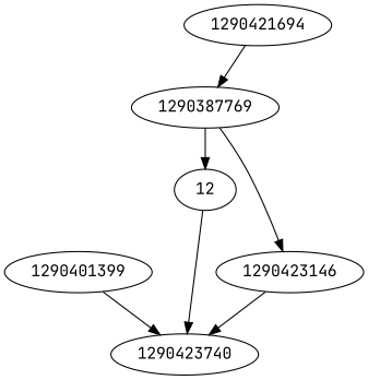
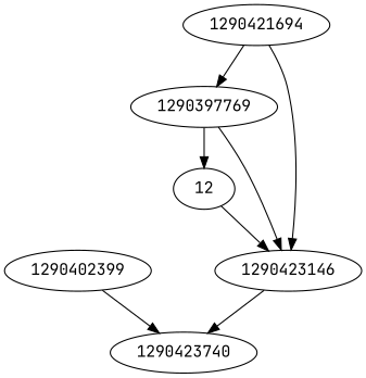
  strict digraph {
    fontname="JetBrains Mono"
    node [fontname="JetBrains Mono"]
    edge [fontname="JetBrains Mono"]
-   1290397769 [label=1290387769]
+   1290397769
    1290423146
    12
    1290423740
-   1290401399
+   1290401399 [label=1290402399]
    1290421694
    1290397769 -> 1290423146
    1290397769 -> 12
    1290423146 -> 1290423740
-   12 -> 1290423740
+   12 -> 1290423146
    1290401399 -> 1290423740
    1290421694 -> 1290397769
+   1290421694 -> 1290423146
  }
